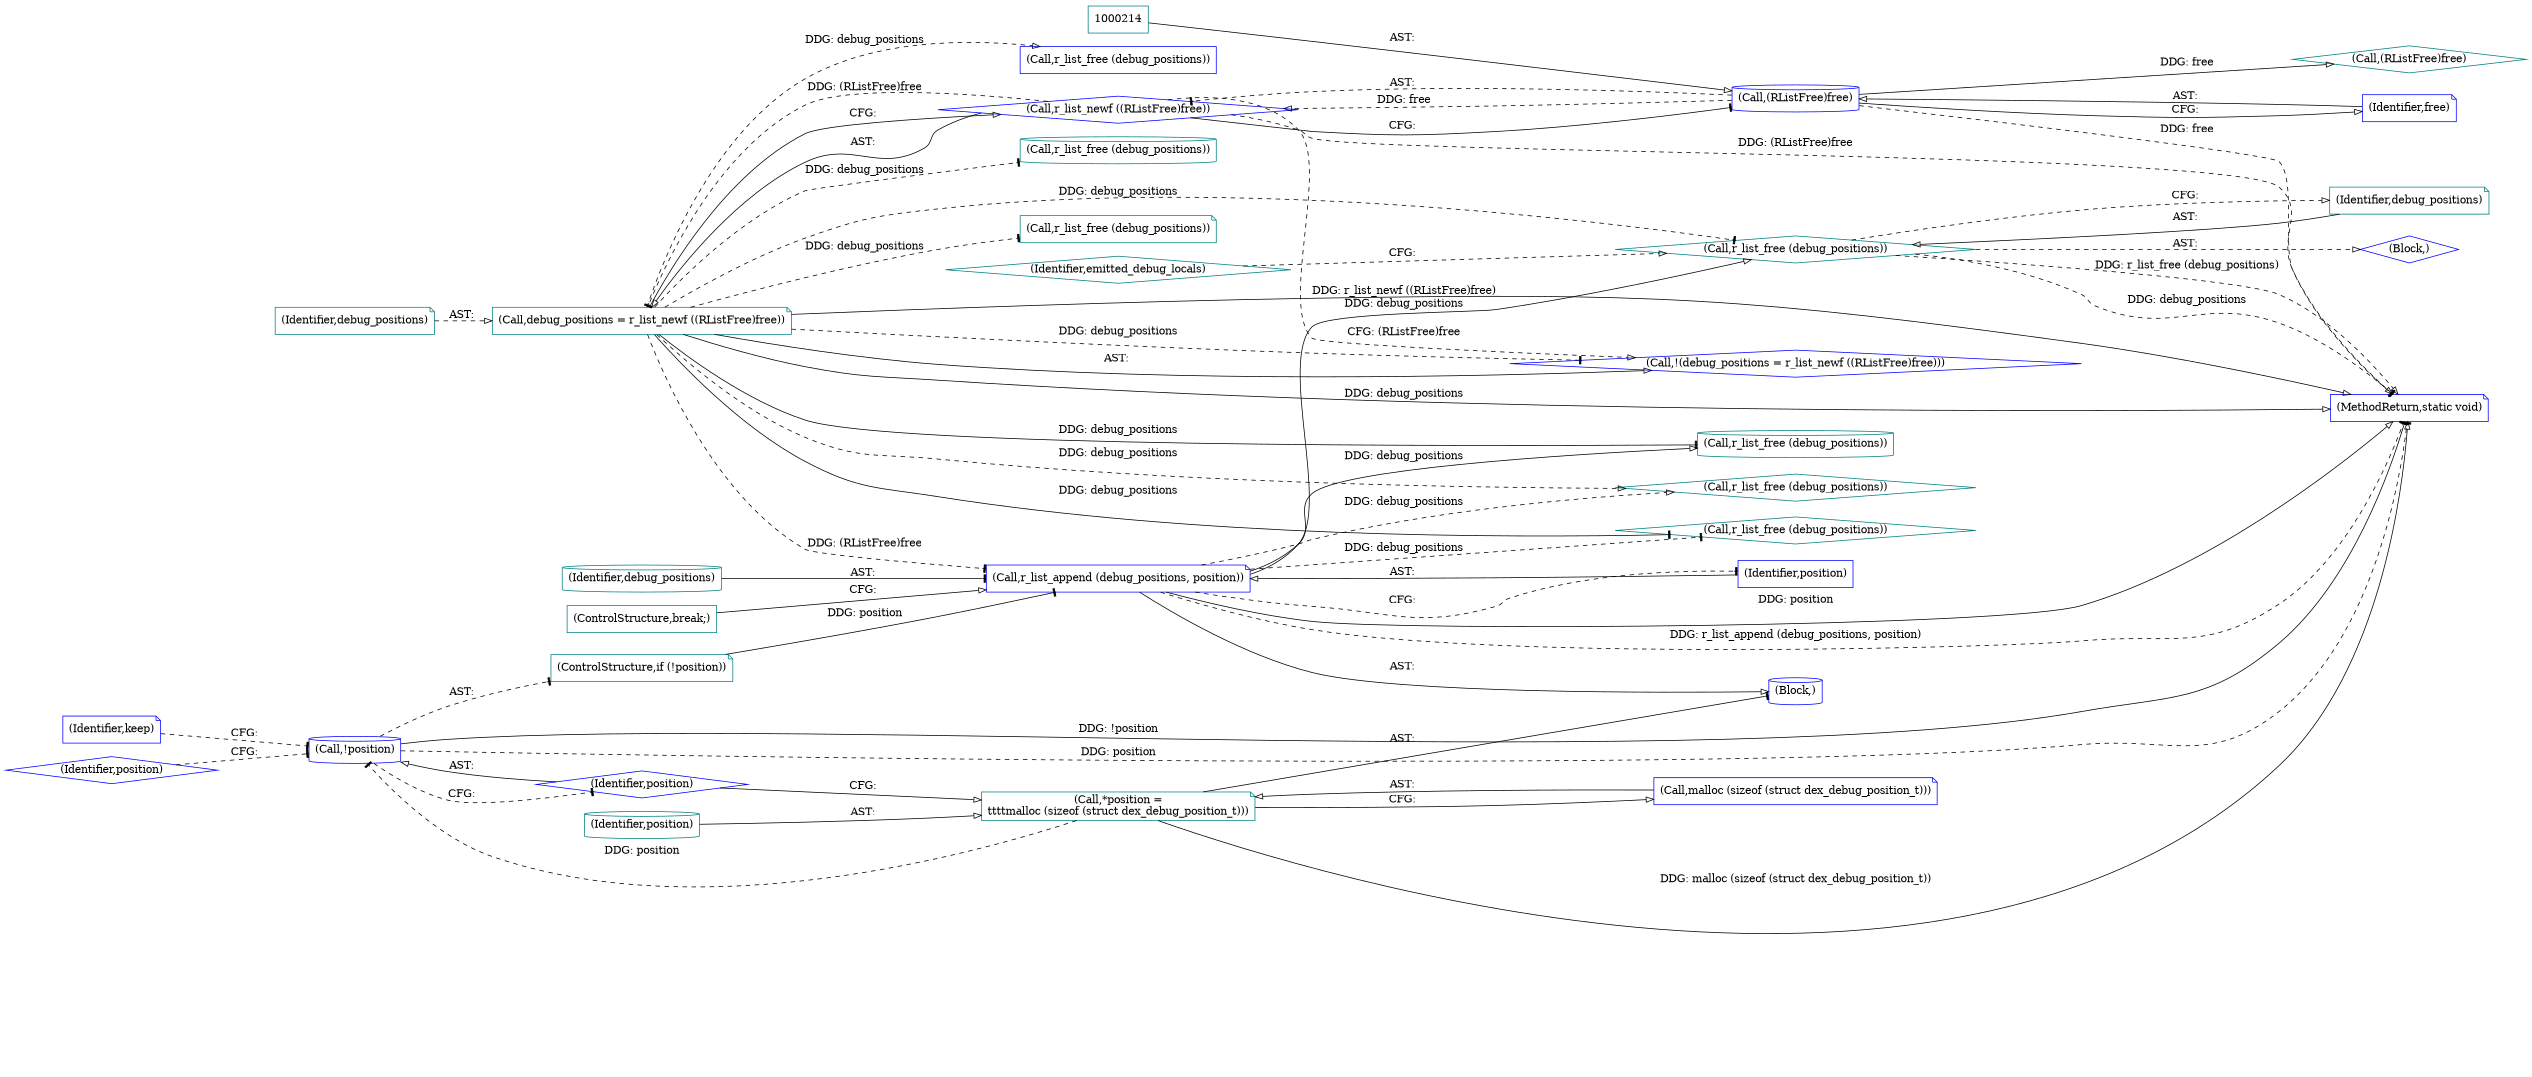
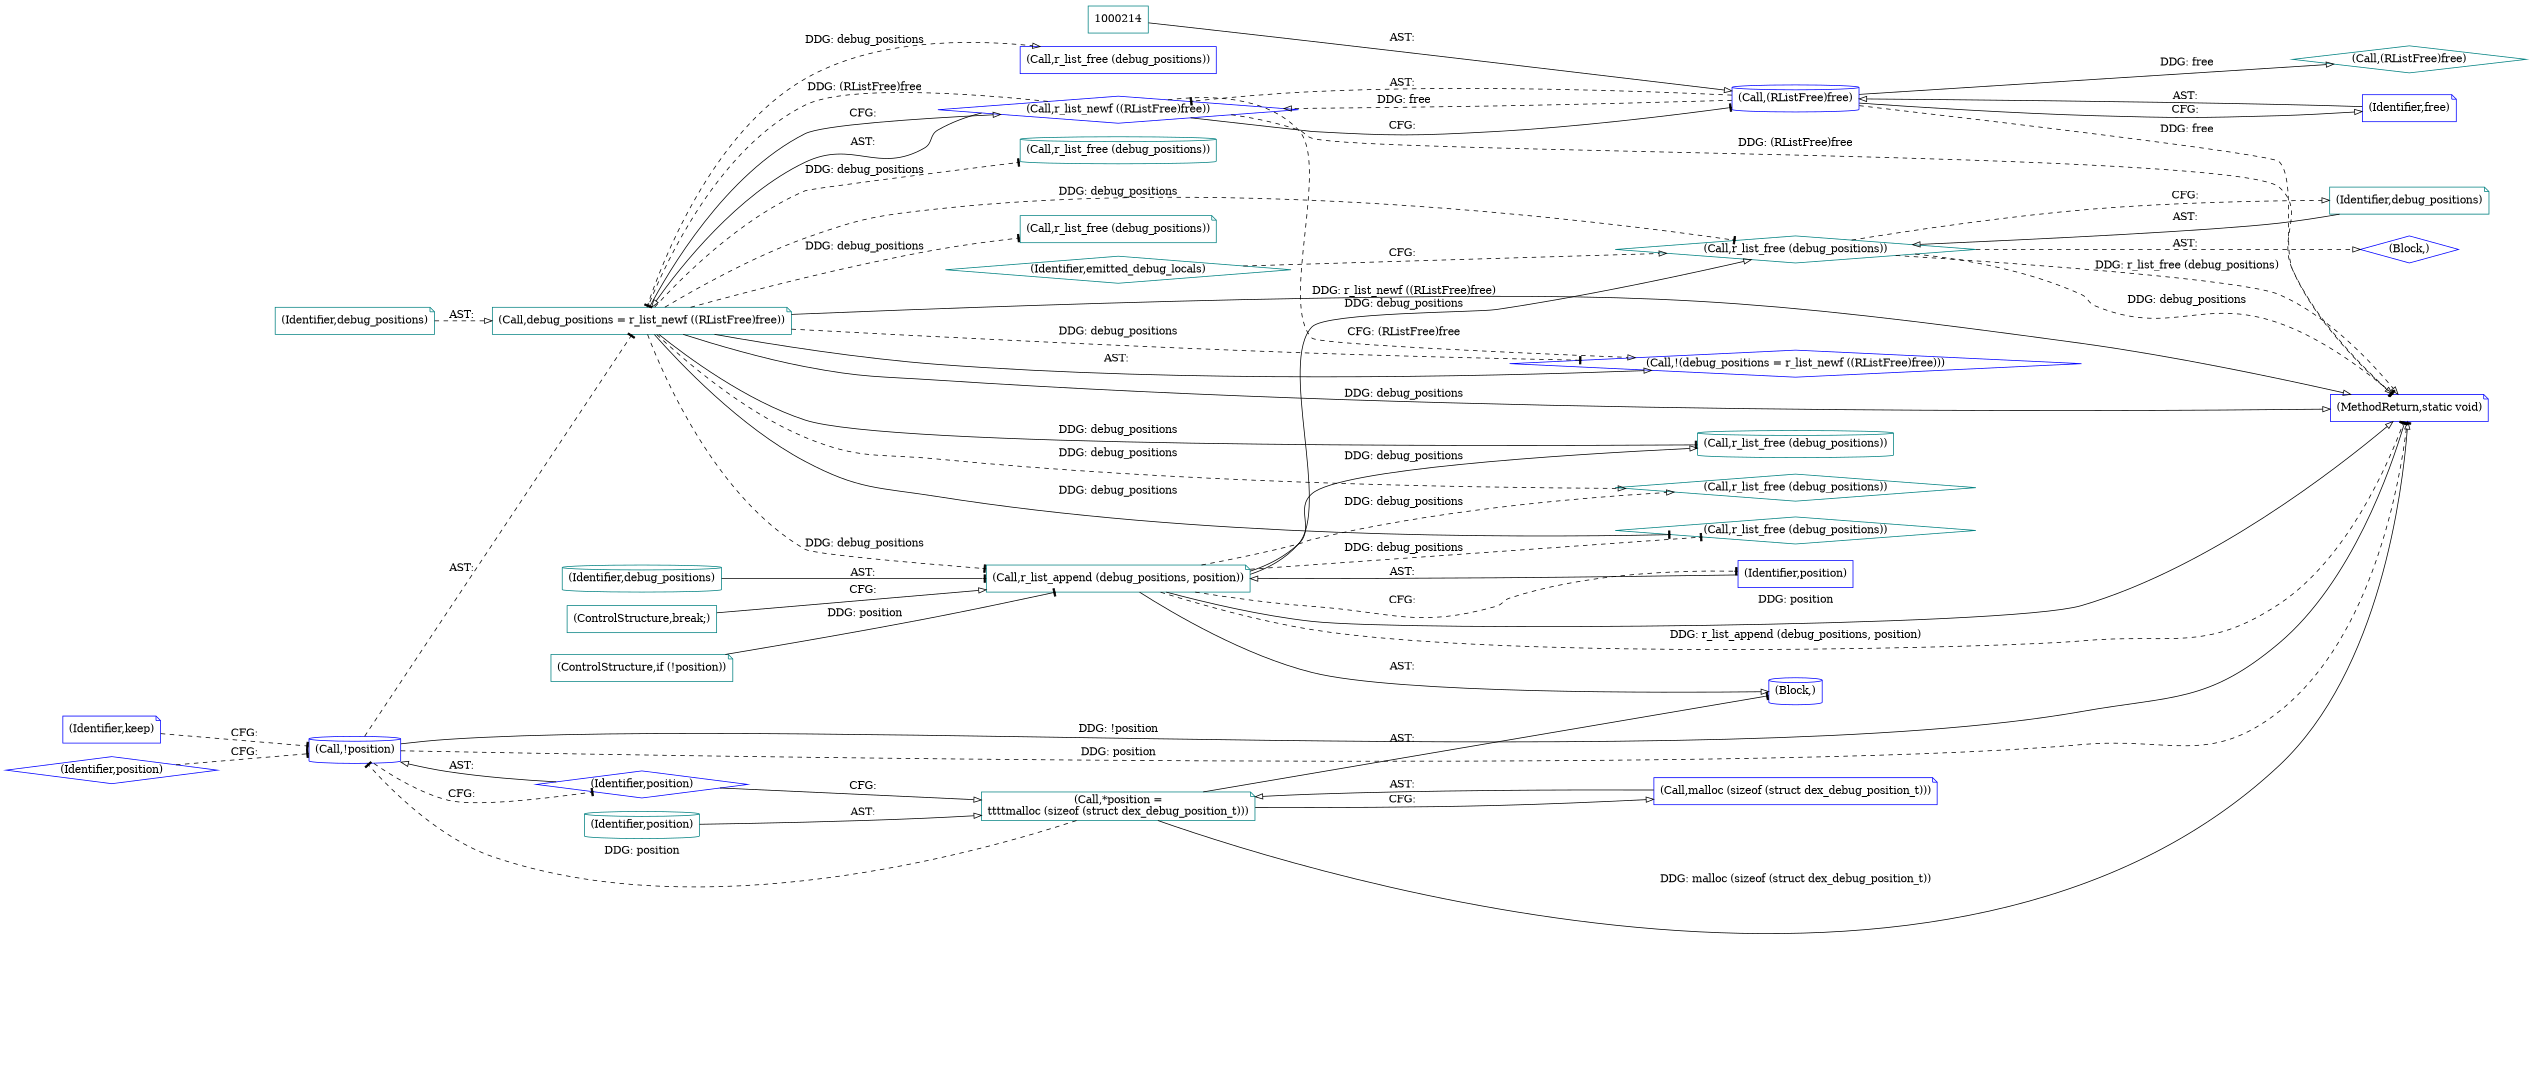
  digraph {
    rankdir=LR
    node [color=teal shape=note]
    edge [arrowhead=onormal style=dashed]
    n1 [label="(Call,r_list_free (debug_positions))" shape=diamond]
    n2 [label="(Identifier,debug_positions)"]
    n3 [color=blue label="(Block,)" shape=diamond]
    n4 [color=blue label="(MethodReturn,static void)"]
-   n5 [color=blue label="(Call,r_list_append (debug_positions, position))"]
+   n5 [label="(Call,r_list_append (debug_positions, position))"]
    n6 [label="(Call,r_list_free (debug_positions))" shape=cylinder]
    n7 [color=blue label="(Identifier,position)" shape=box]
    n8 [label="(Call,r_list_free (debug_positions))" shape=diamond]
    n9 [label="(Call,r_list_free (debug_positions))" shape=diamond]
    n10 [color=blue label="(Block,)" shape=cylinder]
    n11 [label="(Call,debug_positions = r_list_newf ((RListFree)free))"]
    n12 [color=blue label="(Call,r_list_newf ((RListFree)free))" shape=diamond]
    n13 [color=blue label="(Call,!(debug_positions = r_list_newf ((RListFree)free)))" shape=diamond]
    n14 [color=blue label="(Call,r_list_free (debug_positions))" shape=box]
    n15 [label="(Call,r_list_free (debug_positions))" shape=cylinder]
    n16 [label="(Call,r_list_free (debug_positions))"]
    n17 [color=blue label="(Call,(RListFree)free)" shape=cylinder]
    n18 [label="(Call,(RListFree)free)" shape=diamond]
    n19 [color=blue label="(Identifier,free)"]
    n20 [color=blue label="(Call,!position)" shape=cylinder]
    n21 [label="(ControlStructure,if (!position))"]
    n22 [color=blue label="(Identifier,position)" shape=diamond]
    n23 [label="(Call,*position =\n\t\t\t\tmalloc (sizeof (struct dex_debug_position_t)))"]
    n24 [color=blue label="(Call,malloc (sizeof (struct dex_debug_position_t)))"]
    n25 [label="(Identifier,position)" shape=cylinder]
    n26 [label="(Identifier,debug_positions)"]
    n27 [color=blue label="(Identifier,keep)"]
    n28 [label="(Identifier,emitted_debug_locals)" shape=diamond]
    n29 [color=blue label="(Identifier,position)" shape=diamond]
    n30 [label="(ControlStructure,break;)" shape=box]
    n31 [label="(Identifier,debug_positions)" shape=cylinder]
    1000214 [shape=box]
    n1 -> n2 [label="CFG: "]
    n1 -> n3 [label="AST: "]
    n1 -> n4 [arrowhead=tee label="DDG: debug_positions"]
    n1 -> n4 [label="DDG: r_list_free (debug_positions)"]
    n2 -> n1 [label="AST: " style=solid]
    n5 -> n1 [label="DDG: debug_positions" style=solid]
    n5 -> n4 [label="DDG: position" style=solid]
    n5 -> n4 [arrowhead=tee label="DDG: r_list_append (debug_positions, position)"]
    n5 -> n6 [label="DDG: debug_positions" style=solid]
    n5 -> n7 [arrowhead=tee label="CFG: "]
    n5 -> n8 [arrowhead=tee label="DDG: debug_positions"]
    n5 -> n9 [label="DDG: debug_positions"]
    n5 -> n10 [label="AST: " style=solid]
    n7 -> n5 [label="AST: " style=solid]
    n11 -> n1 [arrowhead=tee label="DDG: debug_positions"]
    n11 -> n4 [label="DDG: r_list_newf ((RListFree)free)" style=solid]
    n11 -> n4 [label="DDG: debug_positions" style=solid]
-   n11 -> n5 [arrowhead=tee label="DDG: (RListFree)free"]
+   n11 -> n5 [arrowhead=tee label="DDG: debug_positions"]
    n11 -> n6 [arrowhead=tee label="DDG: debug_positions" style=solid]
    n11 -> n8 [arrowhead=tee label="DDG: debug_positions" style=solid]
    n11 -> n9 [label="DDG: debug_positions"]
    n11 -> n12 [label="CFG: " style=solid]
    n11 -> n13 [label="AST: " style=solid]
    n11 -> n13 [arrowhead=tee label="DDG: debug_positions"]
    n11 -> n14 [label="DDG: debug_positions"]
    n11 -> n15 [arrowhead=tee label="DDG: debug_positions"]
    n11 -> n16 [arrowhead=tee label="DDG: debug_positions"]
    n12 -> n4 [label="DDG: (RListFree)free"]
    n12 -> n11 [label="AST: " style=solid]
    n12 -> n11 [arrowhead=tee label="DDG: (RListFree)free"]
    n12 -> n13 [label="CFG: (RListFree)free"]
    n12 -> n17 [arrowhead=tee label="CFG: " style=solid]
    n17 -> n4 [arrowhead=tee label="DDG: free"]
    n17 -> n12 [arrowhead=tee label="AST: "]
    n17 -> n12 [label="DDG: free"]
    n17 -> n18 [label="DDG: free" style=solid]
    n17 -> n19 [label="CFG: " style=solid]
    n19 -> n17 [label="AST: " style=solid]
    n20 -> n4 [arrowhead=tee label="DDG: !position" style=solid]
    n20 -> n4 [arrowhead=tee label="DDG: position"]
-   n20 -> n21 [arrowhead=tee label="AST: "]
+   n20 -> n11 [arrowhead=tee label="AST: "]
    n20 -> n22 [arrowhead=tee label="CFG: "]
    n21 -> n5 [arrowhead=tee label="DDG: position" style=solid]
    n22 -> n20 [label="AST: " style=solid]
    n22 -> n23 [label="CFG: " style=solid]
    n23 -> n4 [label="DDG: malloc (sizeof (struct dex_debug_position_t))" style=solid]
    n23 -> n10 [arrowhead=tee label="AST: " style=solid]
    n23 -> n20 [arrowhead=tee label="DDG: position"]
    n23 -> n24 [label="CFG: " style=solid]
    n24 -> n23 [label="AST: " style=solid]
    n25 -> n23 [label="AST: " style=solid]
    n26 -> n11 [label="AST: "]
    n27 -> n20 [arrowhead=tee label="CFG: "]
    n28 -> n1 [label="CFG: "]
    n29 -> n20 [arrowhead=tee label="CFG: "]
    n30 -> n5 [label="CFG: " style=solid]
    n31 -> n5 [arrowhead=tee label="AST: " style=solid]
    1000214 -> n17 [label="AST: " style=solid]
  }
